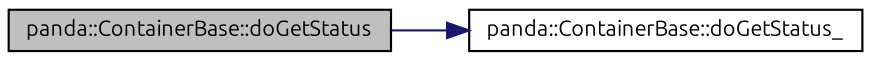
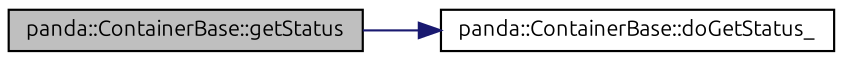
  digraph {
    rankdir=LR
    fontname=Ubuntu
    node [color=black fontname=Ubuntu fontsize=10 shape=record style=filled]
-   n1 [fillcolor=grey75 fontcolor=black height=0.2 label="panda::ContainerBase::doGetStatus" width=0.4]
+   n1 [fillcolor=grey75 fontcolor=black height=0.2 label="panda::ContainerBase::getStatus" width=0.4]
    n2 [fillcolor=white height=0.2 label="panda::ContainerBase::doGetStatus_" width=0.4]
    n1 -> n2 [color=midnightblue fontname=Ubuntu fontsize=10 labelfontname=Helvetica labelfontsize=10 style=solid]
  }
